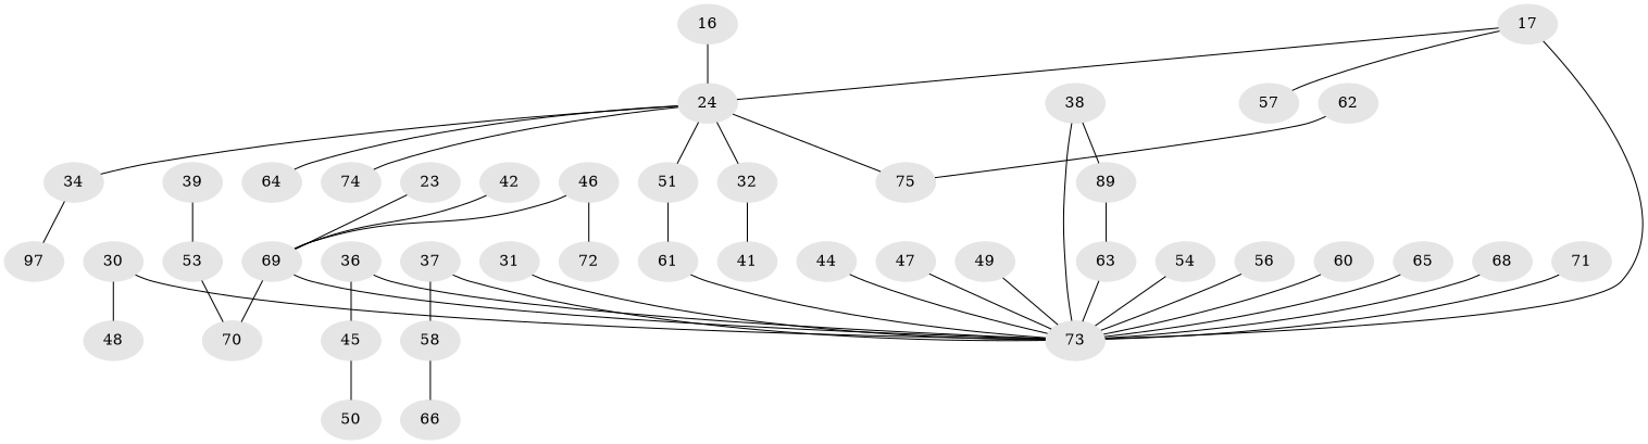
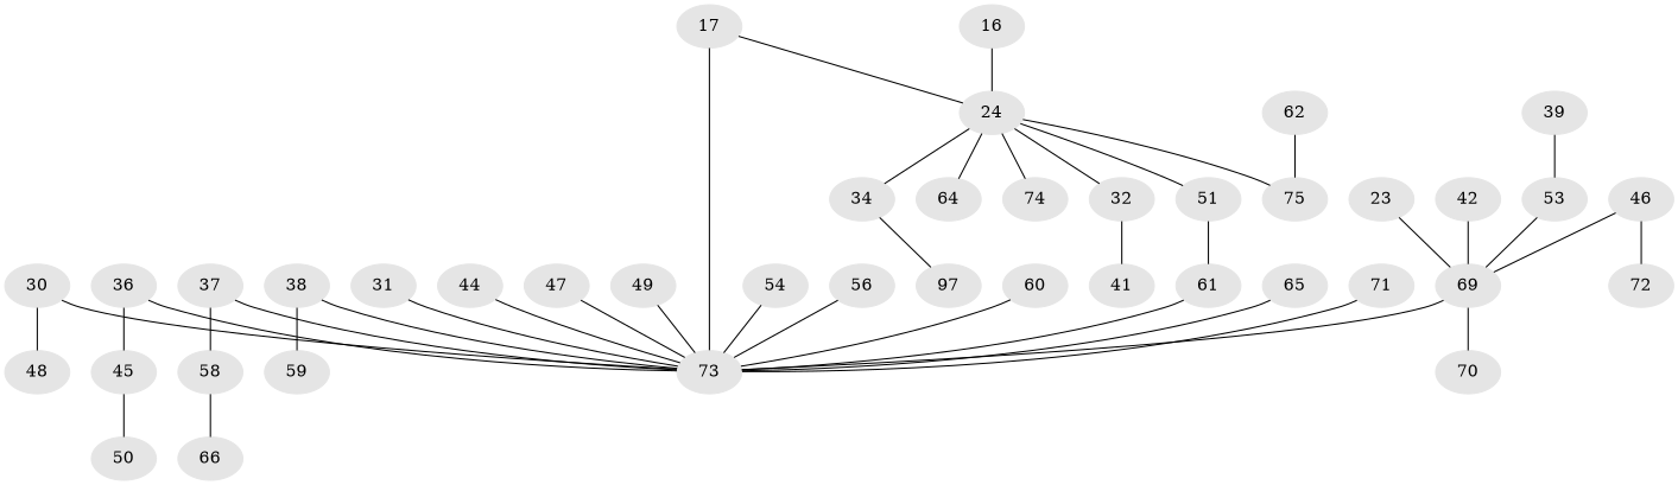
  graph {
    node [color=gray90 style=filled]
    17 [super="+3+14"]
    24 [super="+9+23"]
-   57 [super="+22"]
    73 [super="+8+11+13+26+28+35+52"]
    32
    34
    51
    64
    74
    75 [super="+55"]
    16
    41
    n13 [label=97]
    61
    30
    48
    31
    36 [super="+15+25"]
    45
    50
    37
    58
    66
    38
-   59 [label=89]
-   63 [super="+29"]
+   59
    53 [super="+21"]
    69 [super="+40"]
    39
    70
    42
    n32 [label=23]
    44
    46
    72
    47
    49
    54
    56
    60
    62
    65
-   68
    71
    17 -- 24 [weight=2]
-   17 -- 57
    17 -- 73 [weight=3]
    24 -- 32
    24 -- 34
    24 -- 51
    24 -- 64
    24 -- 74
    24 -- 75
    32 -- 41
    34 -- n13
    51 -- 61
    16 -- 24
    61 -- 73
    30 -- 73
    30 -- 48
    31 -- 73
    36 -- 73
    36 -- 45
    45 -- 50
    37 -- 73
    37 -- 58
    58 -- 66
    38 -- 73
    38 -- 59
-   59 -- 63
-   63 -- 73
-   53 -- 70
+   53 -- 69
    69 -- 73
    69 -- 70
    39 -- 53
    42 -- 69
    n32 -- 69
    44 -- 73
    46 -- 69
    46 -- 72
    47 -- 73
    49 -- 73
    54 -- 73
    56 -- 73
    60 -- 73
    62 -- 75
    65 -- 73
-   68 -- 73
    71 -- 73
  }
